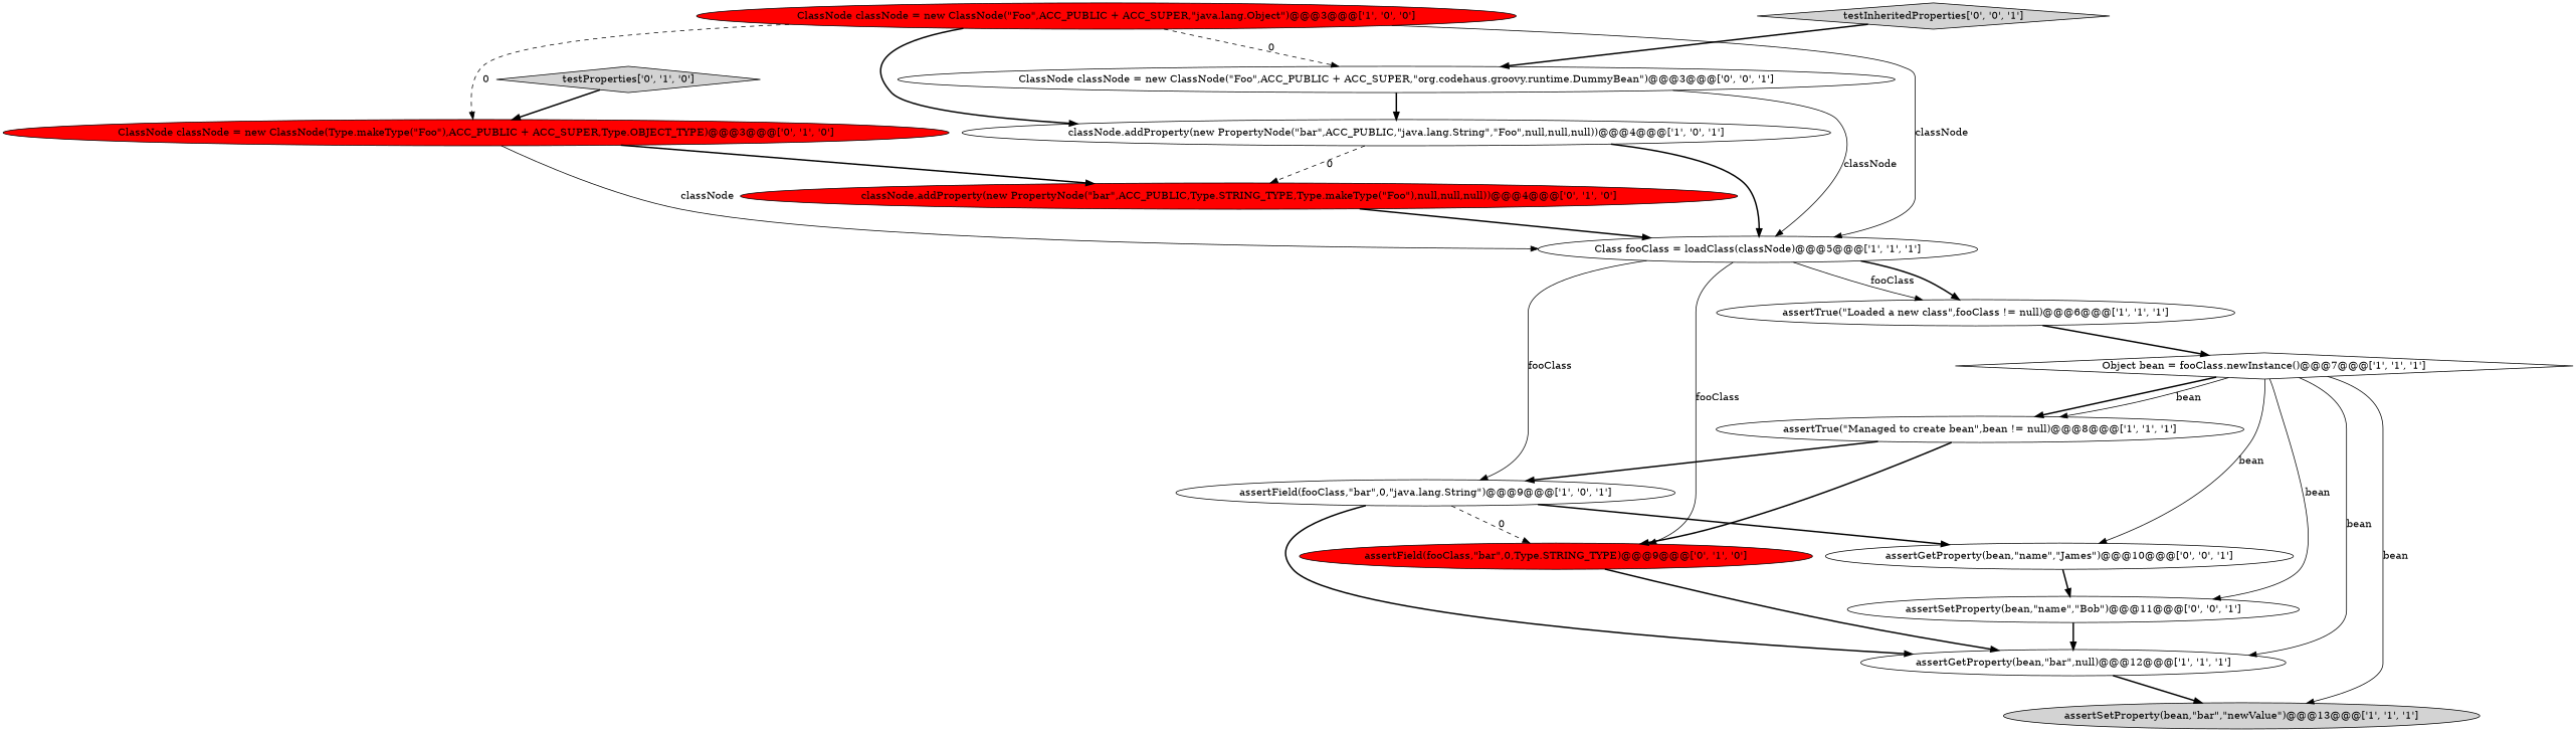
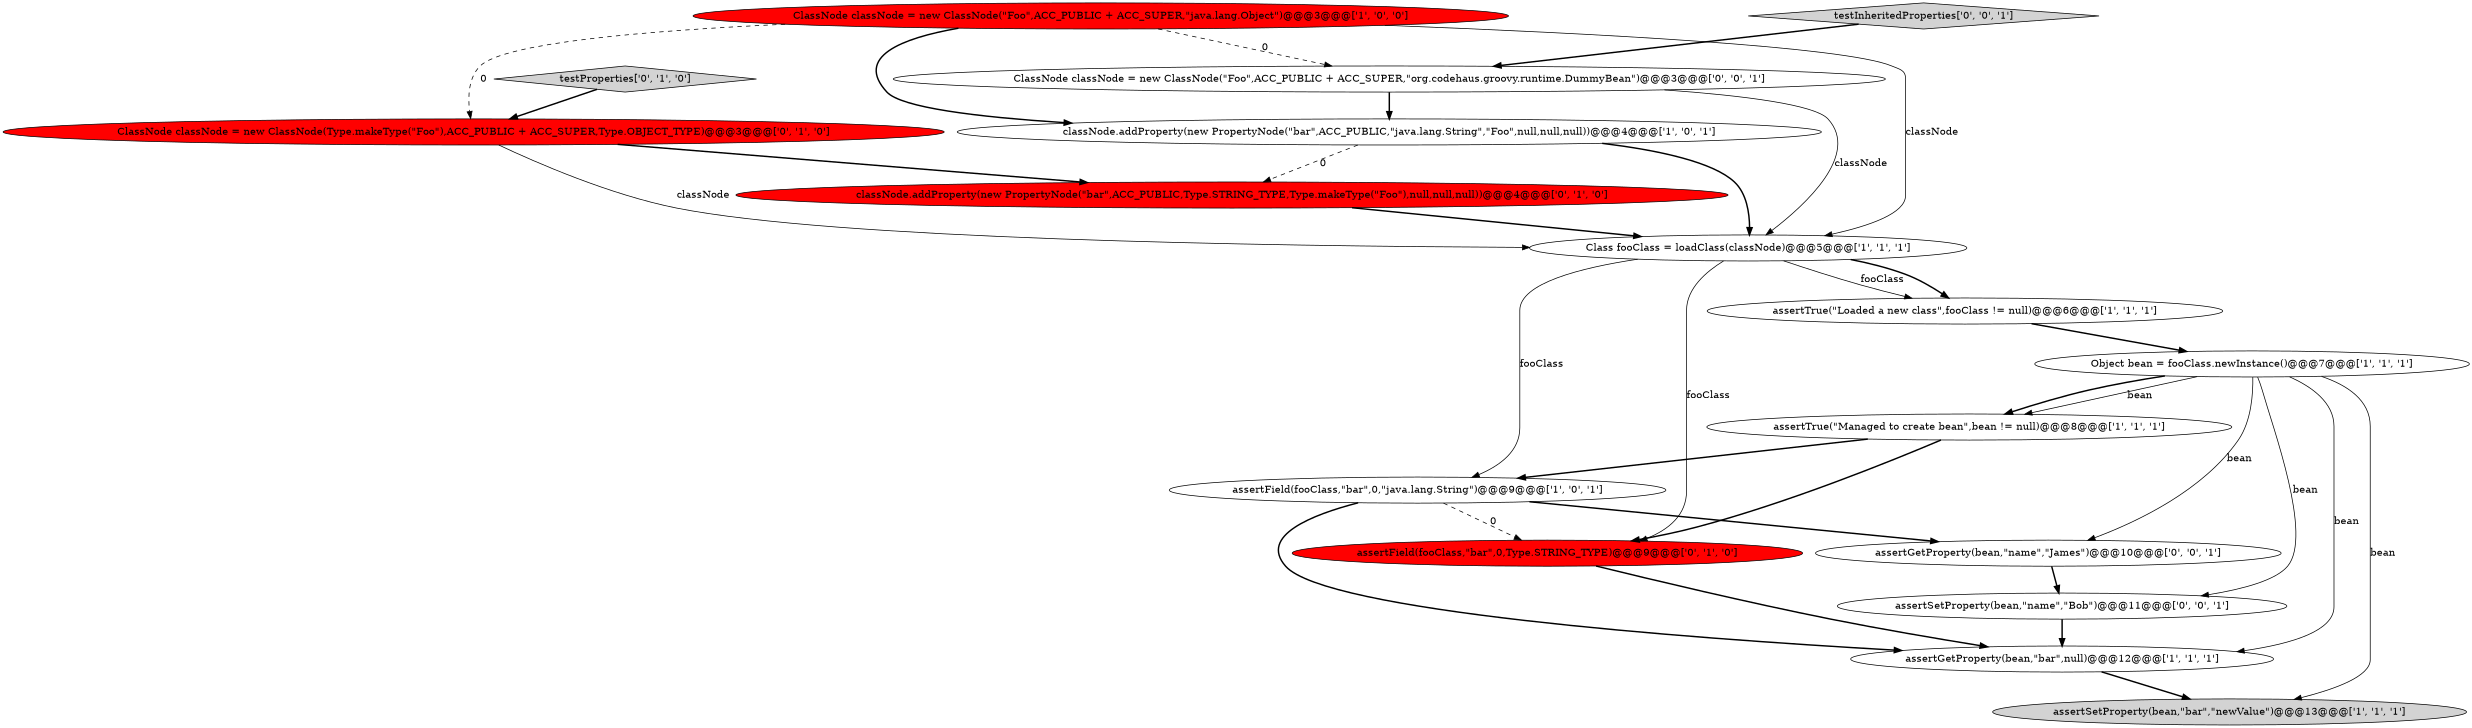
  digraph {
    node [fillcolor=white shape=ellipse style=filled]
    edge [style=bold]
    n1 [label="assertTrue(\"Loaded a new class\",fooClass != null)@@@6@@@['1', '1', '1']"]
-   n2 [label="Object bean = fooClass.newInstance()@@@7@@@['1', '1', '1']" shape=diamond]
+   n2 [label="Object bean = fooClass.newInstance()@@@7@@@['1', '1', '1']"]
    n3 [fillcolor=lightgray label="assertSetProperty(bean,\"bar\",\"newValue\")@@@13@@@['1', '1', '1']"]
    n4 [label="assertGetProperty(bean,\"bar\",null)@@@12@@@['1', '1', '1']"]
    n5 [label="assertGetProperty(bean,\"name\",\"James\")@@@10@@@['0', '0', '1']"]
    n6 [label="assertSetProperty(bean,\"name\",\"Bob\")@@@11@@@['0', '0', '1']"]
    n7 [label="assertTrue(\"Managed to create bean\",bean != null)@@@8@@@['1', '1', '1']"]
    n8 [fillcolor=red label="ClassNode classNode = new ClassNode(\"Foo\",ACC_PUBLIC + ACC_SUPER,\"java.lang.Object\")@@@3@@@['1', '0', '0']"]
    n9 [label="Class fooClass = loadClass(classNode)@@@5@@@['1', '1', '1']"]
    n10 [fillcolor=red label="ClassNode classNode = new ClassNode(Type.makeType(\"Foo\"),ACC_PUBLIC + ACC_SUPER,Type.OBJECT_TYPE)@@@3@@@['0', '1', '0']"]
    n11 [label="classNode.addProperty(new PropertyNode(\"bar\",ACC_PUBLIC,\"java.lang.String\",\"Foo\",null,null,null))@@@4@@@['1', '0', '1']"]
    n12 [label="ClassNode classNode = new ClassNode(\"Foo\",ACC_PUBLIC + ACC_SUPER,\"org.codehaus.groovy.runtime.DummyBean\")@@@3@@@['0', '0', '1']"]
    n13 [label="assertField(fooClass,\"bar\",0,\"java.lang.String\")@@@9@@@['1', '0', '1']"]
    n14 [fillcolor=red label="assertField(fooClass,\"bar\",0,Type.STRING_TYPE)@@@9@@@['0', '1', '0']"]
    n15 [fillcolor=red label="classNode.addProperty(new PropertyNode(\"bar\",ACC_PUBLIC,Type.STRING_TYPE,Type.makeType(\"Foo\"),null,null,null))@@@4@@@['0', '1', '0']"]
    n16 [fillcolor=lightgray label="testProperties['0', '1', '0']" shape=diamond]
    n17 [fillcolor=lightgray label="testInheritedProperties['0', '0', '1']" shape=diamond]
    n1 -> n2
    n2 -> n3 [label=bean style=solid]
    n2 -> n4 [label=bean style=solid]
    n2 -> n5 [label=bean style=solid]
    n2 -> n6 [label=bean style=solid]
    n2 -> n7
    n2 -> n7 [label=bean style=solid]
    n4 -> n3
    n5 -> n6
    n6 -> n4
    n7 -> n13
    n7 -> n14
    n8 -> n9 [label=classNode style=solid]
    n8 -> n10 [label=0 style=dashed]
    n8 -> n11
    n8 -> n12 [label=0 style=dashed]
    n9 -> n1 [label=fooClass style=solid]
    n9 -> n1
    n9 -> n13 [label=fooClass style=solid]
    n9 -> n14 [label=fooClass style=solid]
    n10 -> n9 [label=classNode style=solid]
    n10 -> n15
    n11 -> n9
    n11 -> n15 [label=0 style=dashed]
    n12 -> n9 [label=classNode style=solid]
    n12 -> n11
    n13 -> n4
    n13 -> n5
    n13 -> n14 [label=0 style=dashed]
    n14 -> n4
    n15 -> n9
    n16 -> n10
    n17 -> n12
  }
